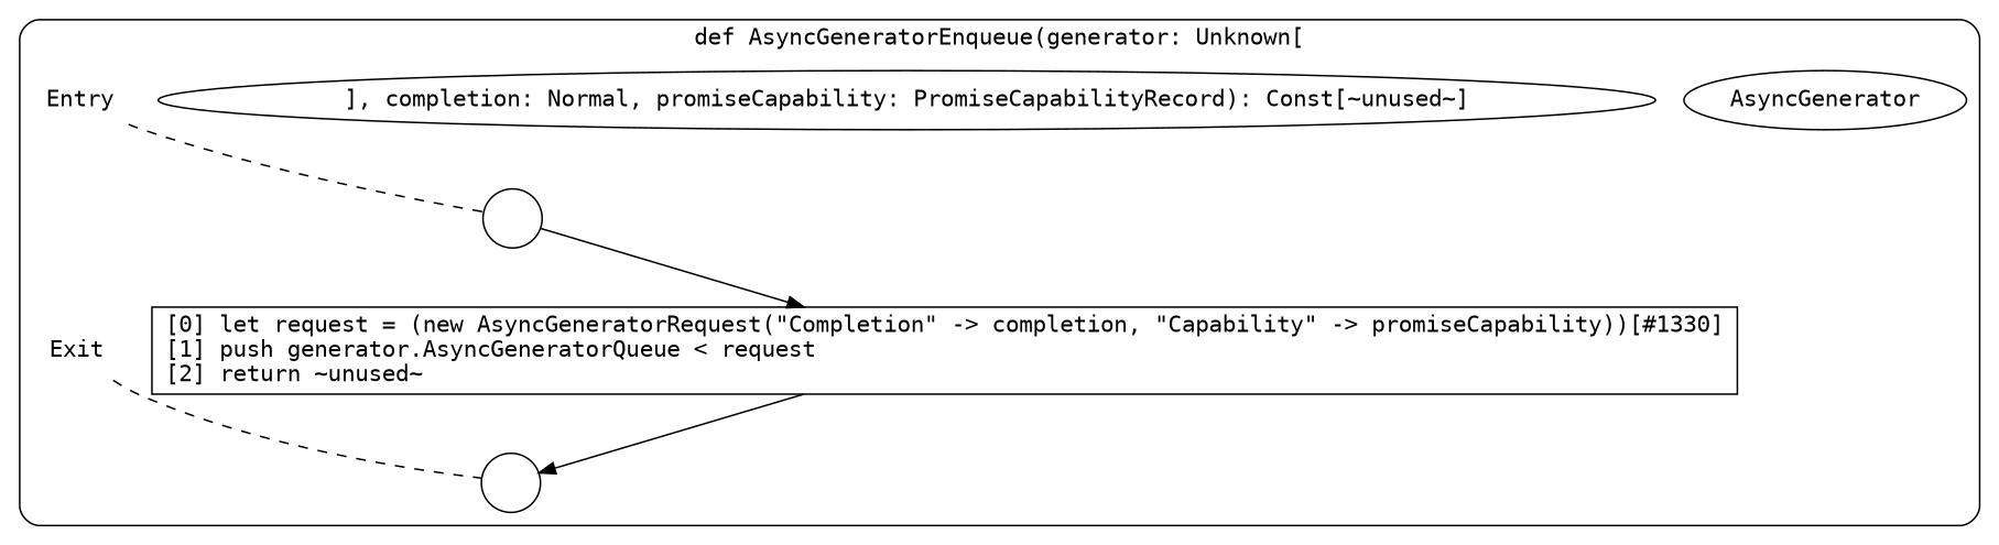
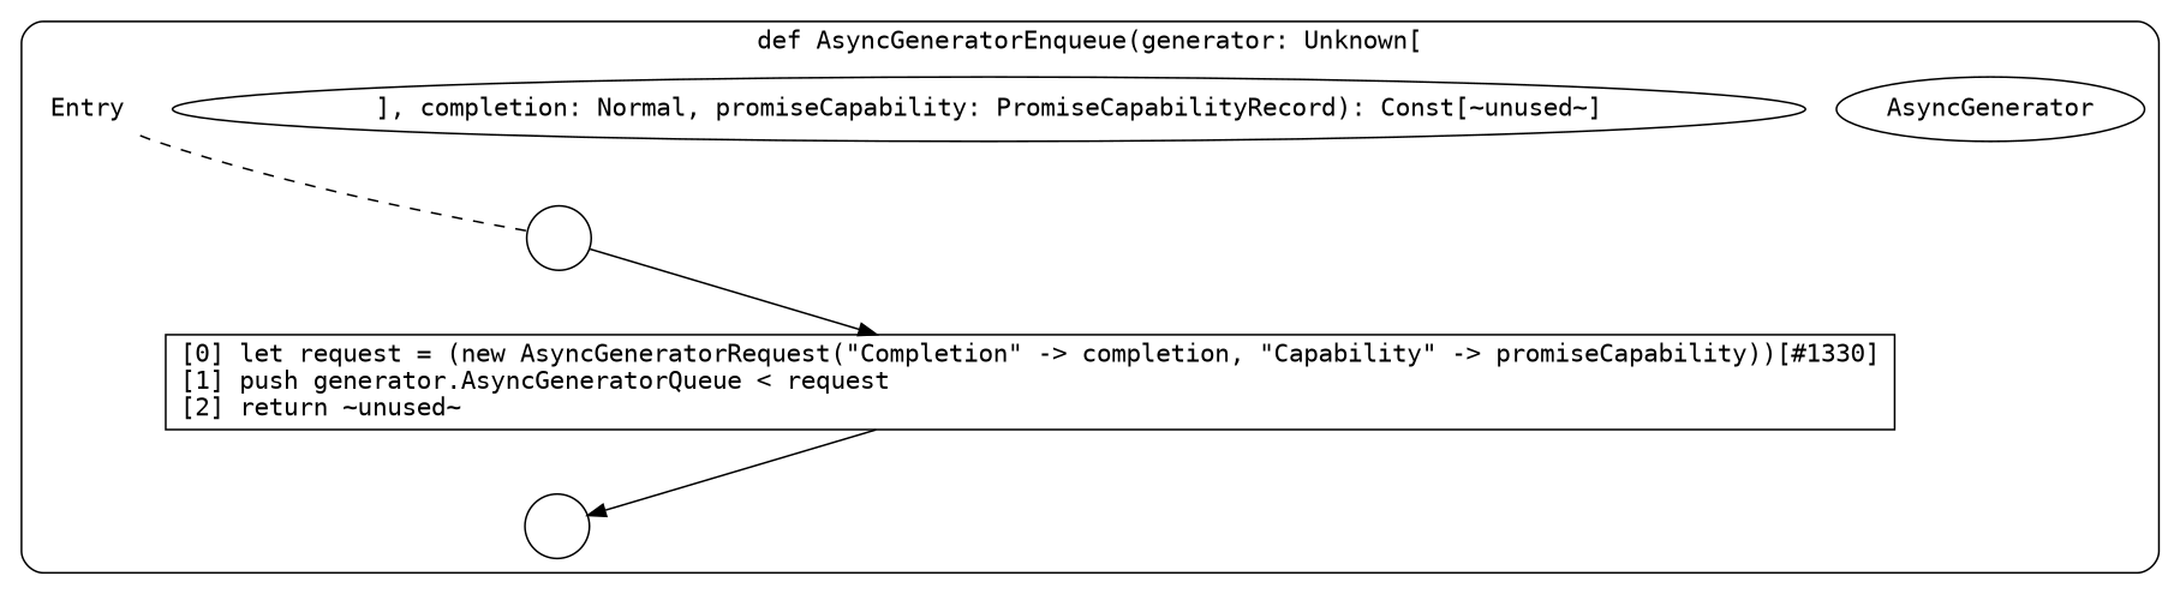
  digraph {
    fontname=Consolas
    node [fontname=Consolas]
    edge [color=black fontname=Consolas]
    AsyncGenerator
    "], completion: Normal, promiseCapability: PromiseCapabilityRecord): Const[~unused~]"
    n3 [label=<<font color="black">Entry</font>> shape=none]
    n4 [color=black fillcolor=white label=" " shape=circle style=filled]
    n5 [color=black fillcolor=white label=<<font color="black">[0] let request = (new AsyncGeneratorRequest(&quot;Completion&quot; -&gt; completion, &quot;Capability&quot; -&gt; promiseCapability))[#1330]<BR ALIGN="LEFT"/>[1] push generator.AsyncGeneratorQueue &lt; request<BR ALIGN="LEFT"/>[2] return ~unused~<BR ALIGN="LEFT"/></font>> shape=box style=filled]
    n6 [color=black fillcolor=white label=" " shape=circle style=filled]
-   n7 [label=<<font color="black">Exit</font>> shape=none]
    subgraph cluster_1 {
      label="def AsyncGeneratorEnqueue(generator: Unknown["
      style=rounded
      AsyncGenerator
      "], completion: Normal, promiseCapability: PromiseCapabilityRecord): Const[~unused~]"
      n3
      n4
      n5
      n6
-     n7
    }
    n3 -> n4 [arrowhead=none style=dashed]
    n4 -> n5
    n5 -> n6
-   n7 -> n6 [arrowhead=none style=dashed]
  }
